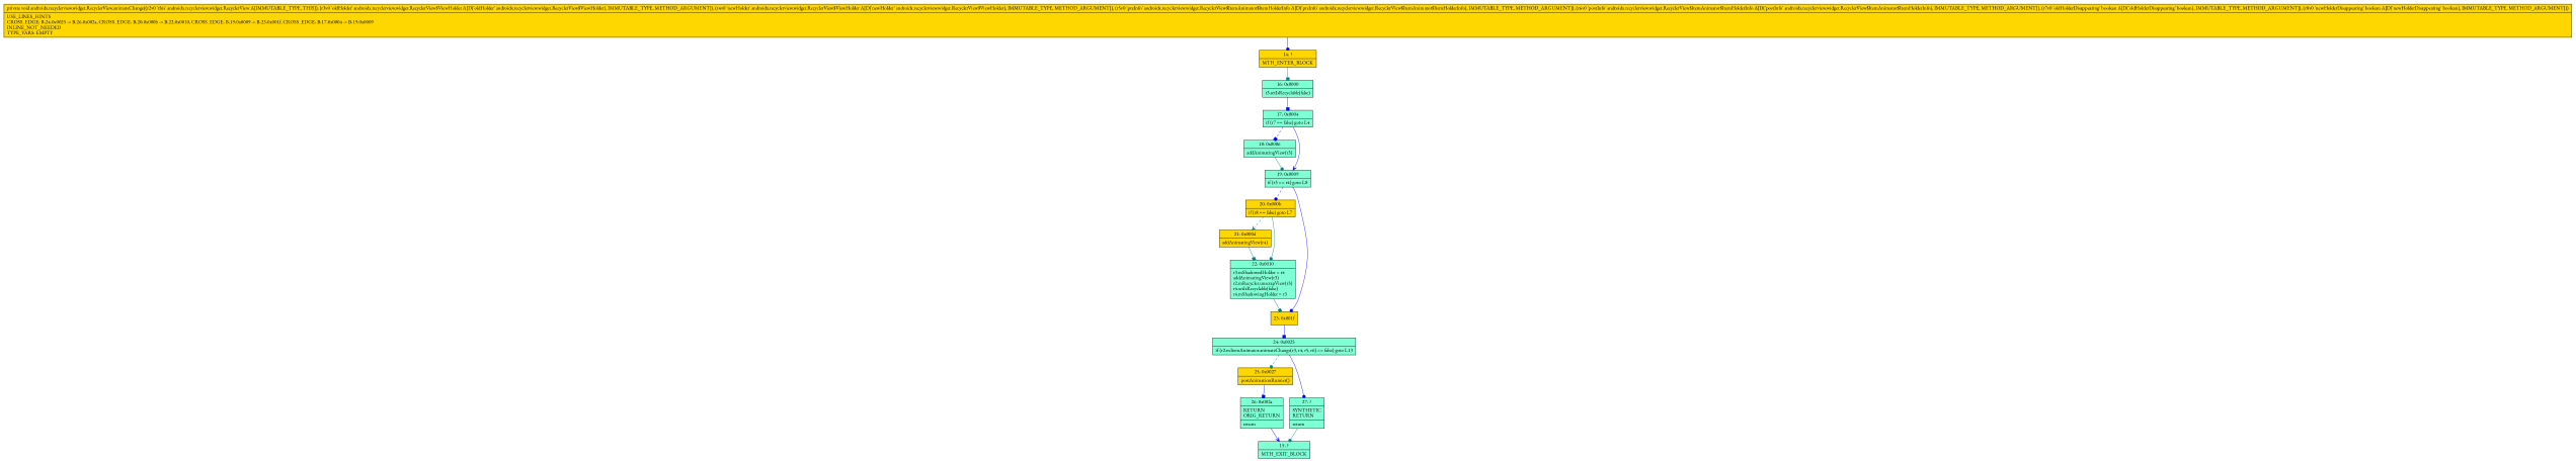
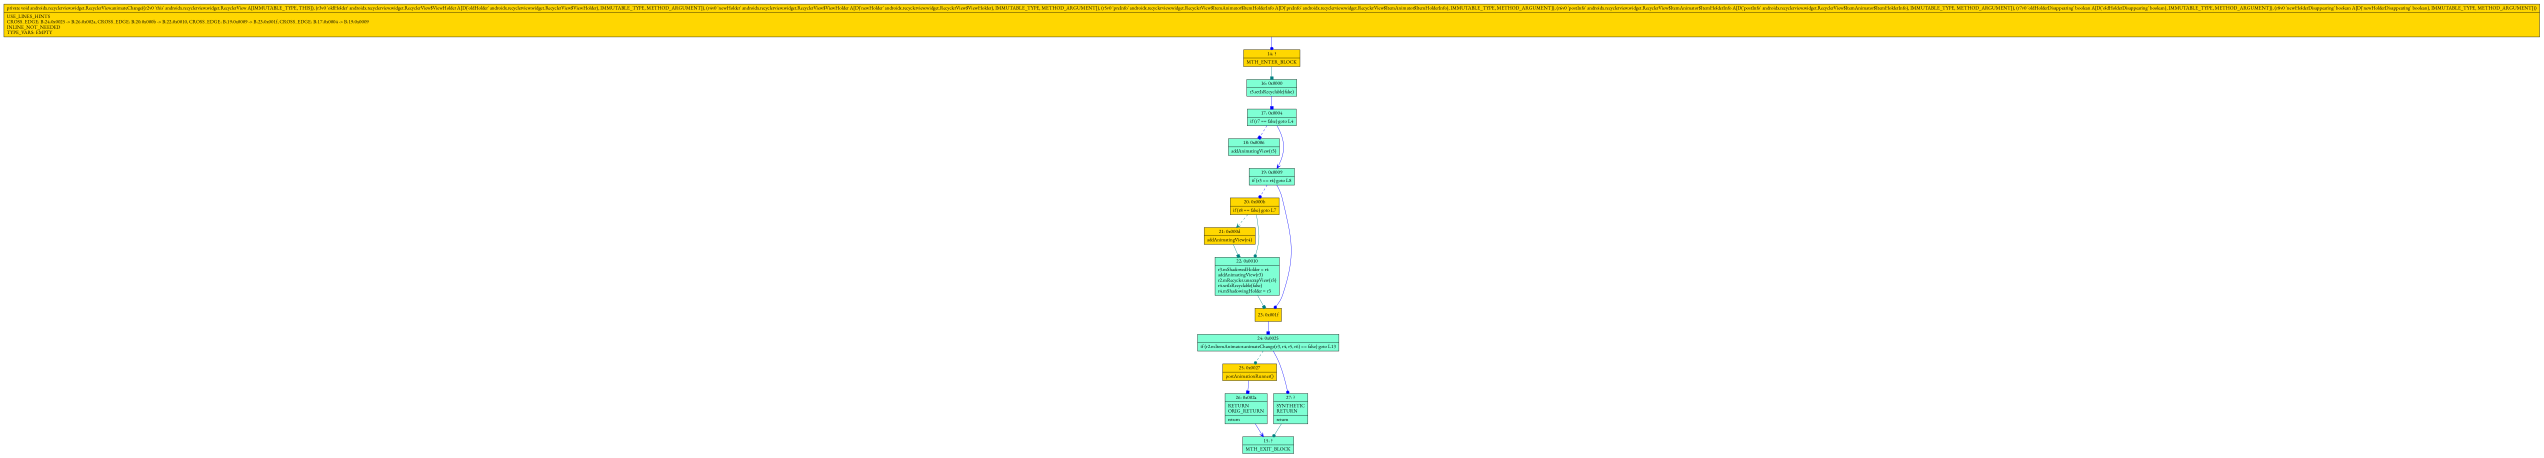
  digraph {
    fontname="EB Garamond"
    node [fillcolor=aquamarine fontname="EB Garamond" shape=record style=filled]
    edge [arrowhead=dot color=blue fontname="EB Garamond"]
    n1 [fillcolor=gold label="{14\:\ ?|MTH_ENTER_BLOCK\l}"]
    n2 [label="{16\:\ 0x0000|r3.setIsRecyclable(false)\l}"]
    n3 [label="{17\:\ 0x0004|if (r7 == false) goto L4\l}"]
    n4 [label="{18\:\ 0x0006|addAnimatingView(r3)\l}"]
    n5 [label="{19\:\ 0x0009|if (r3 == r4) goto L8\l}"]
    n6 [fillcolor=gold label="{20\:\ 0x000b|if (r8 == false) goto L7\l}"]
    n7 [fillcolor=gold label="{23\:\ 0x001f}"]
    n8 [fillcolor=gold label="{21\:\ 0x000d|addAnimatingView(r4)\l}"]
    n9 [label="{22\:\ 0x0010|r3.mShadowedHolder = r4\laddAnimatingView(r3)\lr2.mRecycler.unscrapView(r3)\lr4.setIsRecyclable(false)\lr4.mShadowingHolder = r3\l}"]
    n10 [label="{24\:\ 0x0025|if (r2.mItemAnimator.animateChange(r3, r4, r5, r6) == false) goto L13\l}"]
    n11 [fillcolor=gold label="{25\:\ 0x0027|postAnimationRunner()\l}"]
    n12 [label="{27\:\ ?|SYNTHETIC\lRETURN\l|return\l}"]
    n13 [label="{26\:\ 0x002a|RETURN\lORIG_RETURN\l|return\l}"]
    n14 [label="{15\:\ ?|MTH_EXIT_BLOCK\l}"]
    n15 [fillcolor=gold label="{private void androidx.recyclerview.widget.RecyclerView.animateChange((r2v0 'this' androidx.recyclerview.widget.RecyclerView A[IMMUTABLE_TYPE, THIS]), (r3v0 'oldHolder' androidx.recyclerview.widget.RecyclerView$ViewHolder A[D('oldHolder' androidx.recyclerview.widget.RecyclerView$ViewHolder), IMMUTABLE_TYPE, METHOD_ARGUMENT]), (r4v0 'newHolder' androidx.recyclerview.widget.RecyclerView$ViewHolder A[D('newHolder' androidx.recyclerview.widget.RecyclerView$ViewHolder), IMMUTABLE_TYPE, METHOD_ARGUMENT]), (r5v0 'preInfo' androidx.recyclerview.widget.RecyclerView$ItemAnimator$ItemHolderInfo A[D('preInfo' androidx.recyclerview.widget.RecyclerView$ItemAnimator$ItemHolderInfo), IMMUTABLE_TYPE, METHOD_ARGUMENT]), (r6v0 'postInfo' androidx.recyclerview.widget.RecyclerView$ItemAnimator$ItemHolderInfo A[D('postInfo' androidx.recyclerview.widget.RecyclerView$ItemAnimator$ItemHolderInfo), IMMUTABLE_TYPE, METHOD_ARGUMENT]), (r7v0 'oldHolderDisappearing' boolean A[D('oldHolderDisappearing' boolean), IMMUTABLE_TYPE, METHOD_ARGUMENT]), (r8v0 'newHolderDisappearing' boolean A[D('newHolderDisappearing' boolean), IMMUTABLE_TYPE, METHOD_ARGUMENT]))  | USE_LINES_HINTS\lCROSS_EDGE: B:24:0x0025 \-\> B:26:0x002a, CROSS_EDGE: B:20:0x000b \-\> B:22:0x0010, CROSS_EDGE: B:19:0x0009 \-\> B:23:0x001f, CROSS_EDGE: B:17:0x0004 \-\> B:19:0x0009\lINLINE_NOT_NEEDED\lTYPE_VARS: EMPTY\l}"]
    n1 -> n2 [arrowhead=box color=teal]
    n2 -> n3 [arrowhead=box]
    n3 -> n4 [arrowhead=box style=dashed]
    n3 -> n5 [arrowhead=vee]
-   n4 -> n5 [color=teal]
    n5 -> n6 [style=dashed]
    n5 -> n7
    n6 -> n8 [arrowhead=vee color=teal style=dashed]
    n6 -> n9 [color=teal]
    n7 -> n10 [arrowhead=box]
    n8 -> n9 [arrowhead=box color=teal]
    n9 -> n7 [arrowhead=box color=teal]
    n10 -> n11 [color=teal style=dashed]
    n10 -> n12
    n11 -> n13 [arrowhead=box]
    n12 -> n14 [color=teal]
    n13 -> n14 [arrowhead=vee]
    n15 -> n1
  }
